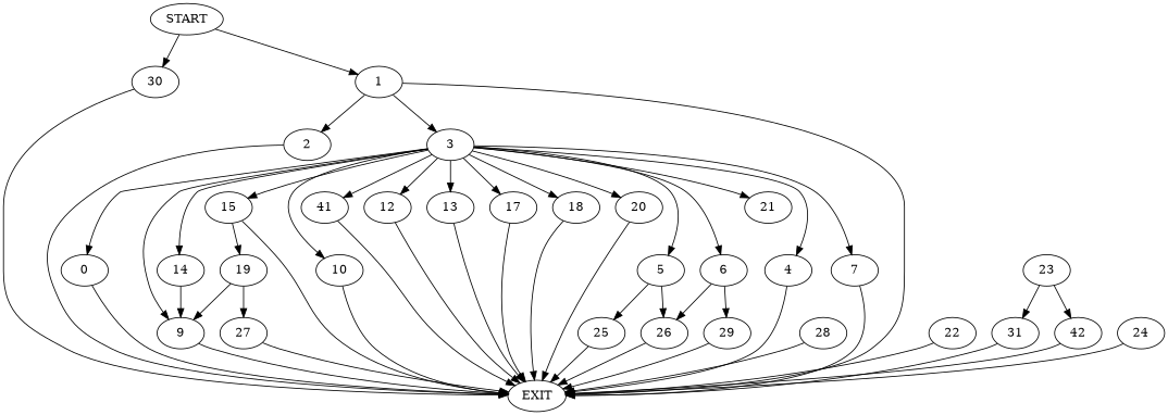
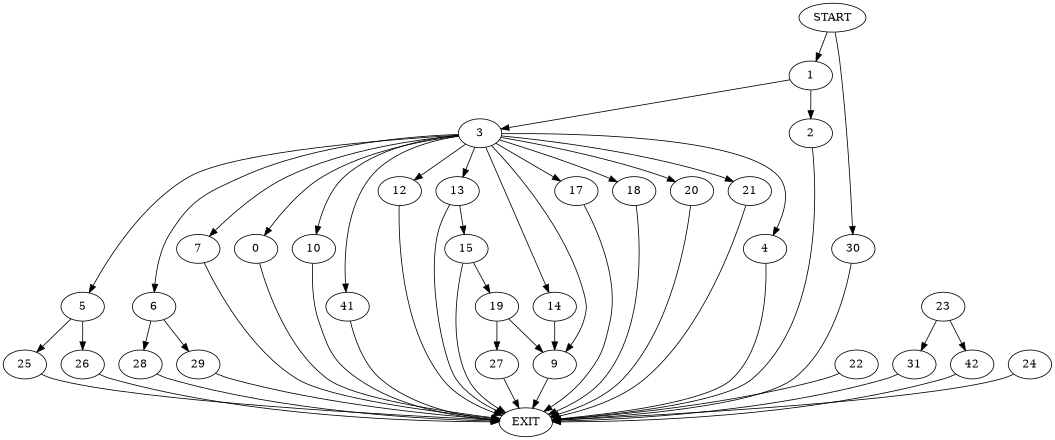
  digraph {
    n1 [label=START]
    1
    30
    2
    3
    n6 [label=EXIT]
    4
    5
    6
    7
    n11 [label=0]
    9
    10
    n14 [label=41]
    12
    13
    14
    15
    17
    18
    20
    21
    25
    26
    28
    29
    19
    27
    22
    23
    31
    n32 [label=42]
    24
    n1 -> 1
    n1 -> 30
    1 -> 2
    1 -> 3
    30 -> n6
    2 -> n6
    3 -> 4
    3 -> 5
    3 -> 6
    3 -> 7
    3 -> n11
    3 -> 9
    3 -> 10
    3 -> n14
    3 -> 12
    3 -> 13
    3 -> 14
-   3 -> 15
+   13 -> 15
    3 -> 17
    3 -> 18
    3 -> 20
    3 -> 21
    4 -> n6
    5 -> 25
    5 -> 26
-   6 -> 26
+   6 -> 28
    6 -> 29
    7 -> n6
    n11 -> n6
    9 -> n6
    10 -> n6
    n14 -> n6
    12 -> n6
    13 -> n6
    14 -> 9
    15 -> n6
    15 -> 19
    17 -> n6
    18 -> n6
    20 -> n6
-   1 -> n6
+   21 -> n6
    25 -> n6
    26 -> n6
    28 -> n6
    29 -> n6
    19 -> 9
    19 -> 27
    27 -> n6
    22 -> n6
    23 -> 31
    23 -> n32
    31 -> n6
    n32 -> n6
    24 -> n6
  }
